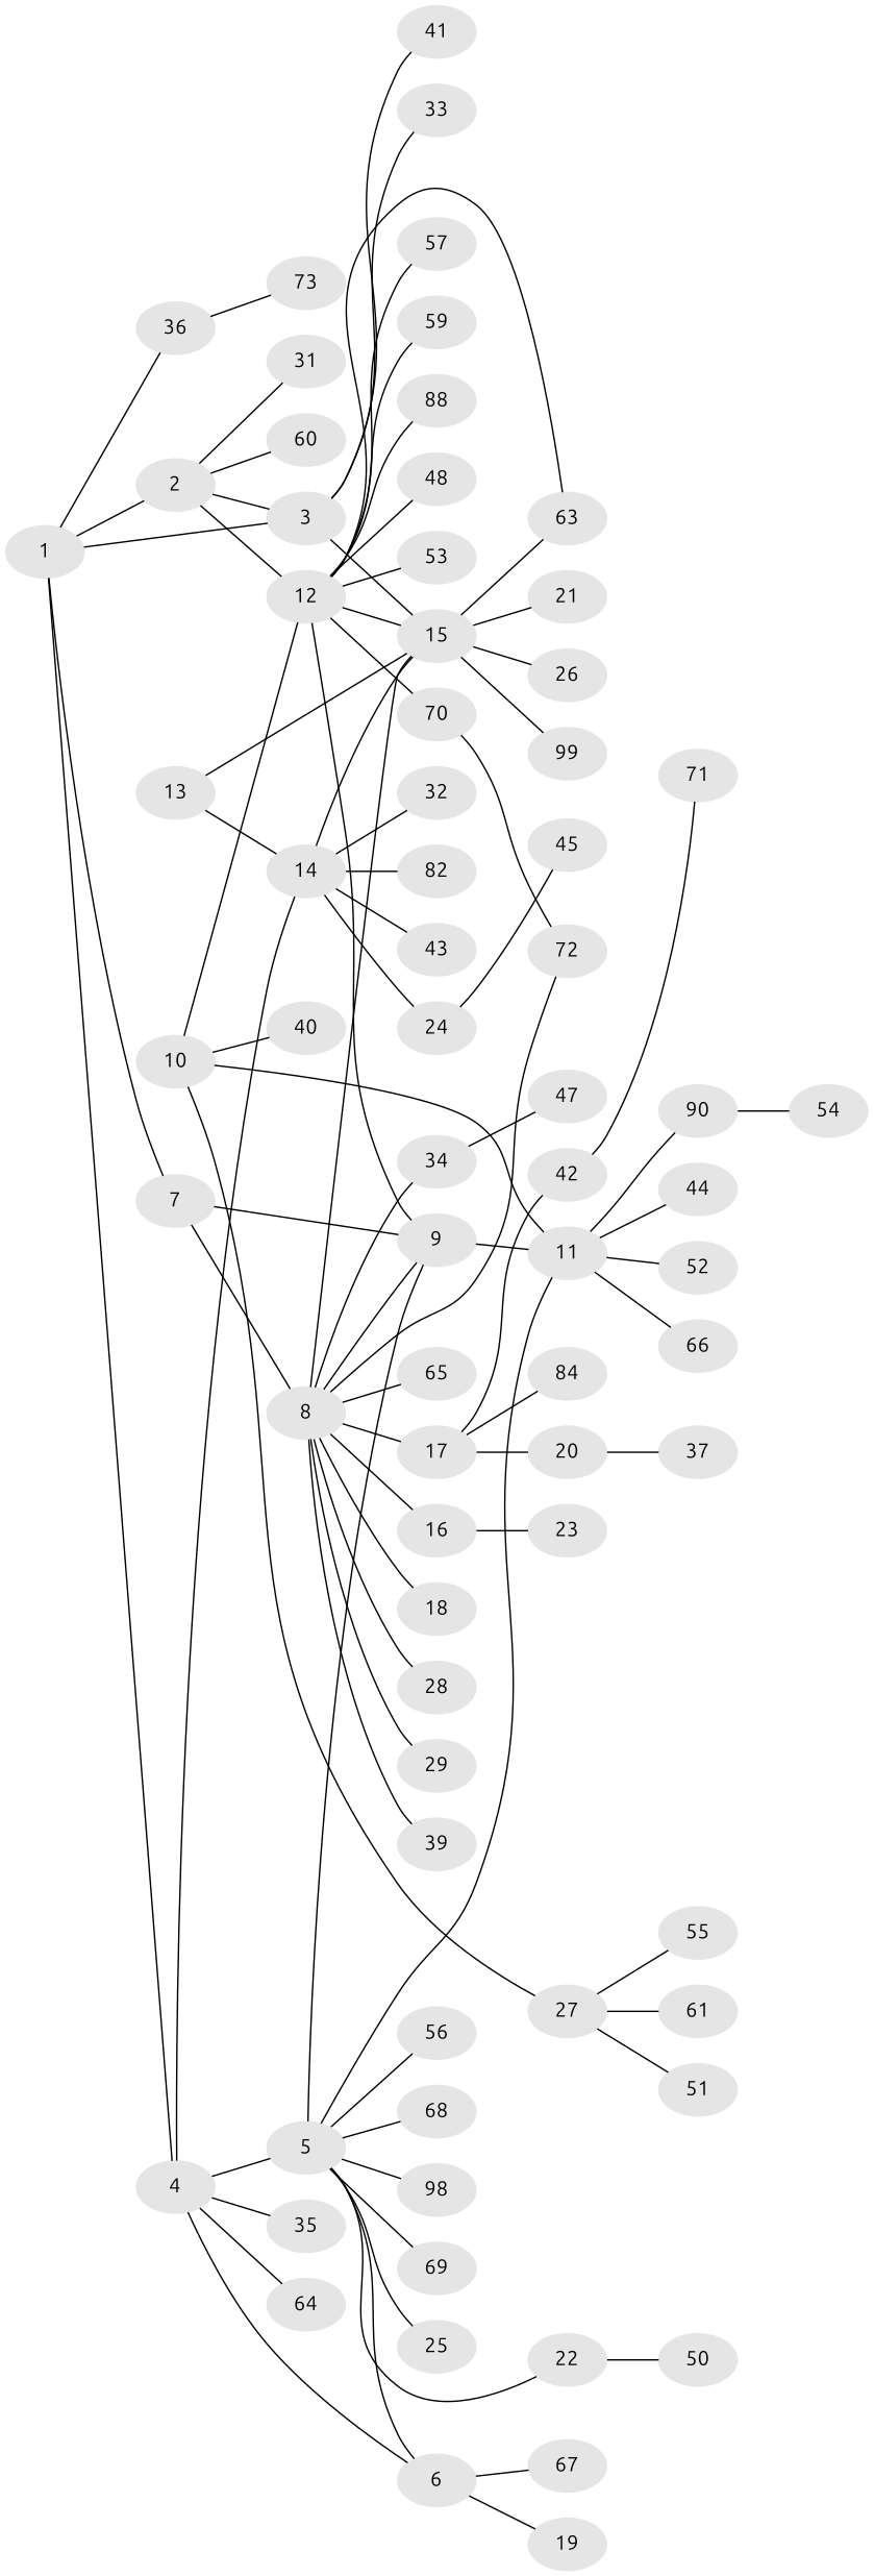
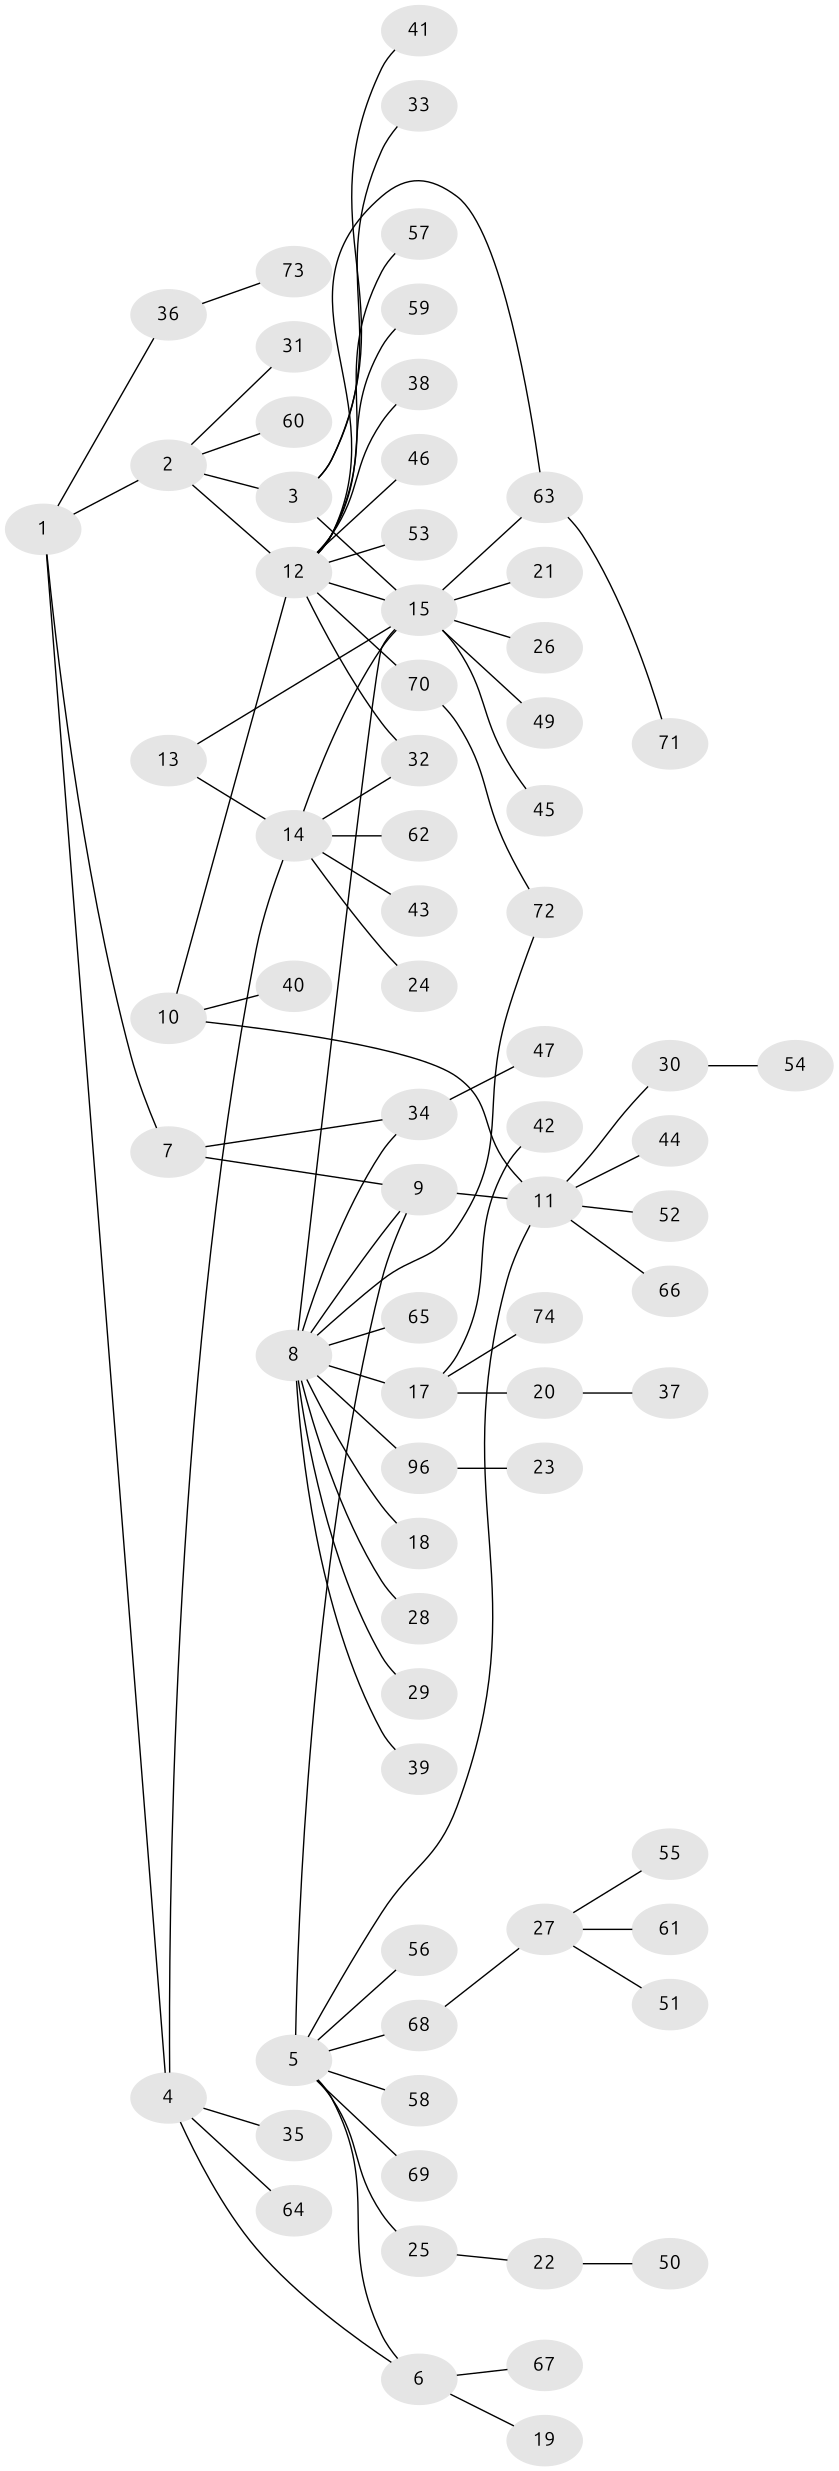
  graph {
    fontname=Ubuntu
    rankdir=LR
    node [color=gray90 fontname=Ubuntu style=filled]
    edge [fontname=Ubuntu]
    1
    2
    3
    4
    7
    36
    12
    31
    60
    15
    33
    41
    5
    6
    14
    35
    64
    9
    8
    73
    32
-   38 [label=88]
-   48
+   38
+   48 [label=46]
    53
    57
    59
    63
    70
    21
    26
    45
-   49 [label=99]
+   49
    11
    22
    25
    56
-   58 [label=98]
+   58
    68
    69
    19
    67
    24
    43
-   62 [label=82]
-   30 [label=90]
+   62
+   30
    44
    52
    66
    50
-   16
+   16 [label=96]
    17
    18
    28
    29
    34
    39
    65
    72
    23
    20
    42
-   74 [label=84]
+   74
    47
    10
    27
    40
    51
    55
    61
    54
    71
    13
    37
    1 -- 2
-   1 -- 3
    1 -- 4
    1 -- 7
    1 -- 36
    2 -- 3
    2 -- 12
    2 -- 31
    2 -- 60
    3 -- 15
    3 -- 33
    3 -- 41
-   4 -- 5
    4 -- 6
    4 -- 14
    4 -- 35
    4 -- 64
    7 -- 9
-   7 -- 8
+   7 -- 34
    36 -- 73
    12 -- 15
-   12 -- 9
+   12 -- 32
    12 -- 38
    12 -- 48
    12 -- 53
    12 -- 57
    12 -- 59
    12 -- 63
    12 -- 70
    15 -- 63
    15 -- 21
    15 -- 26
-   24 -- 45
+   15 -- 45
    15 -- 49
    5 -- 6
    5 -- 9
    5 -- 11
-   5 -- 22
+   25 -- 22
    5 -- 25
    5 -- 56
    5 -- 58
    5 -- 68
    5 -- 69
    6 -- 19
    6 -- 67
    14 -- 15
    14 -- 32
    14 -- 24
    14 -- 43
    14 -- 62
    9 -- 11
    8 -- 15
    8 -- 9
    8 -- 16
    8 -- 17
    8 -- 18
    8 -- 28
    8 -- 29
    8 -- 34
    8 -- 39
    8 -- 65
    8 -- 72
-   42 -- 71
+   63 -- 71
    70 -- 72
    11 -- 30
    11 -- 44
    11 -- 52
    11 -- 66
    22 -- 50
    30 -- 54
    16 -- 23
    17 -- 20
    17 -- 42
    17 -- 74
    34 -- 47
    20 -- 37
    10 -- 12
    10 -- 11
-   10 -- 27
+   68 -- 27
    10 -- 40
    27 -- 51
    27 -- 55
    27 -- 61
    13 -- 15
    13 -- 14
  }
